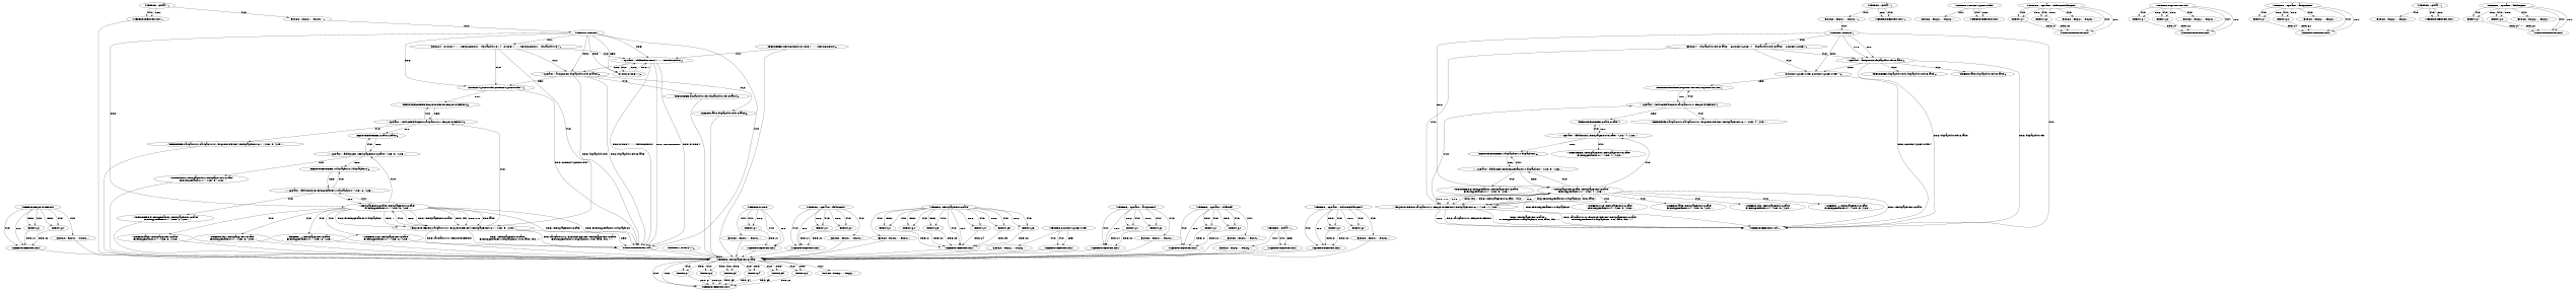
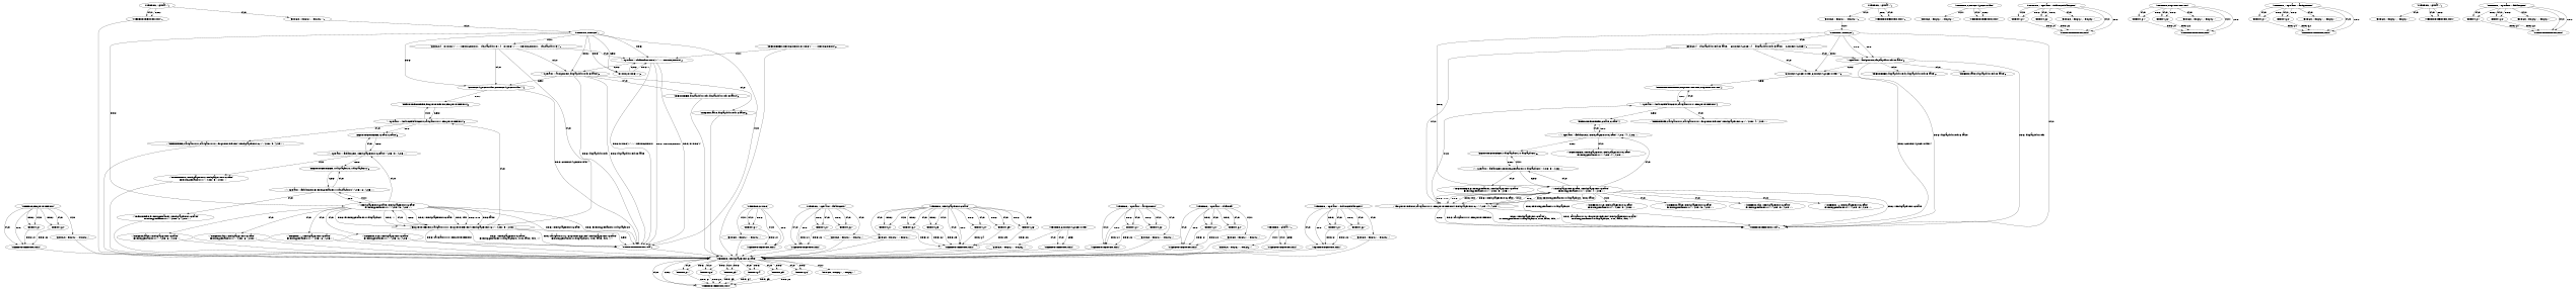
  digraph {
    n1 [label=<(METHOD,VRDisplayEvent.Create)>]
    n2 [label=<(PARAM,p1)>]
    n3 [label=<(PARAM,p2)>]
    n4 [label=<(PARAM,p3)>]
    n5 [label=<(PARAM,p4)>]
    n6 [label=<(PARAM,p5)>]
    n7 [label=<(PARAM,p6)>]
    n8 [label=<(BLOCK,&lt;empty&gt;,&lt;empty&gt;)>]
    n9 [label=<(METHOD_RETURN,ANY)>]
    n10 [label=<(METHOD,&lt;global&gt;)<SUB>1</SUB>>]
    n11 [label=<(BLOCK,&lt;empty&gt;,&lt;empty&gt;)<SUB>1</SUB>>]
    n12 [label=<(METHOD_RETURN,ANY)<SUB>1</SUB>>]
    n13 [label=<(METHOD,OnFocus)<SUB>1</SUB>>]
    n14 [label=<(BLOCK,{    display_blurred_ = false;    ConnectVSyncP...,{    display_blurred_ = false;    ConnectVSyncP...)<SUB>1</SUB>>]
    n15 [label=<(&lt;operator&gt;.assignment,display_blurred_ = false)<SUB>2</SUB>>]
    n16 [label=<(ConnectVSyncProvider,ConnectVSyncProvider())<SUB>3</SUB>>]
    n17 [label="<(VRDisplayEvent.Create,VRDisplayEvent::Create(\n      EventTypeNames::v...)<SUB>4</SUB>>"]
    n18 [label=<(METHOD_RETURN,void)<SUB>1</SUB>>]
    n19 [label="<(EnqueueVREvent,navigator_vr_-&gt;EnqueueVREvent(VRDisplayEvent::C...)<SUB>4</SUB>>"]
    n20 [label=<(IDENTIFIER,display_blurred_,display_blurred_ = false)<SUB>2</SUB>>]
    n21 [label=<(LITERAL,false,display_blurred_ = false)<SUB>2</SUB>>]
    n22 [label=<(FIELD_IDENTIFIER,EnqueueVREvent,EnqueueVREvent)<SUB>4</SUB>>]
    n23 [label="<(&lt;operator&gt;.fieldAccess,VRDisplayEvent::Create)<SUB>4</SUB>>"]
    n24 [label="<(&lt;operator&gt;.fieldAccess,EventTypeNames::vrdisplayfocus)<SUB>5</SUB>>"]
    n25 [label="<(LITERAL,true,VRDisplayEvent::Create(\n      EventTypeNames::v...)<SUB>5</SUB>>"]
    n26 [label="<(LITERAL,false,VRDisplayEvent::Create(\n      EventTypeNames::v...)<SUB>5</SUB>>"]
    n27 [label="<(LITERAL,this,VRDisplayEvent::Create(\n      EventTypeNames::v...)<SUB>5</SUB>>"]
    n28 [label="<(LITERAL,&quot;&quot;,VRDisplayEvent::Create(\n      EventTypeNames::v...)<SUB>5</SUB>>"]
    n29 [label=<(&lt;operator&gt;.indirectFieldAccess,navigator_vr_-&gt;EnqueueVREvent)<SUB>4</SUB>>]
    n30 [label="<(IDENTIFIER,navigator_vr_,navigator_vr_-&gt;EnqueueVREvent(VRDisplayEvent::C...)<SUB>4</SUB>>"]
    n31 [label=<(FIELD_IDENTIFIER,Create,Create)<SUB>4</SUB>>]
    n32 [label="<(IDENTIFIER,VRDisplayEvent,VRDisplayEvent::Create(\n      EventTypeNames::v...)<SUB>4</SUB>>"]
    n33 [label=<(FIELD_IDENTIFIER,vrdisplayfocus,vrdisplayfocus)<SUB>5</SUB>>]
    n34 [label="<(IDENTIFIER,EventTypeNames,VRDisplayEvent::Create(\n      EventTypeNames::v...)<SUB>5</SUB>>"]
    n35 [label=<(METHOD,ConnectVSyncProvider)>]
    n36 [label=<(BLOCK,&lt;empty&gt;,&lt;empty&gt;)>]
    n37 [label=<(METHOD_RETURN,ANY)>]
    n38 [label=<(METHOD,&lt;operator&gt;.indirectFieldAccess)>]
    n39 [label=<(PARAM,p1)>]
    n40 [label=<(PARAM,p2)>]
    n41 [label=<(BLOCK,&lt;empty&gt;,&lt;empty&gt;)>]
    n42 [label=<(METHOD_RETURN,ANY)>]
    n43 [label=<(METHOD,EnqueueVREvent)>]
    n44 [label=<(PARAM,p1)>]
    n45 [label=<(PARAM,p2)>]
    n46 [label=<(BLOCK,&lt;empty&gt;,&lt;empty&gt;)>]
    n47 [label=<(METHOD_RETURN,ANY)>]
    n48 [label=<(METHOD,&lt;operator&gt;.assignment)>]
    n49 [label=<(PARAM,p1)>]
    n50 [label=<(PARAM,p2)>]
    n51 [label=<(BLOCK,&lt;empty&gt;,&lt;empty&gt;)>]
    n52 [label=<(METHOD_RETURN,ANY)>]
    n53 [label=<(METHOD,&lt;global&gt;)<SUB>1</SUB>>]
    n54 [label=<(BLOCK,&lt;empty&gt;,&lt;empty&gt;)>]
    n55 [label=<(METHOD_RETURN,ANY)>]
    n56 [label=<(METHOD,&lt;operator&gt;.fieldAccess)>]
    n57 [label=<(PARAM,p1)>]
    n58 [label=<(PARAM,p2)>]
    n59 [label=<(BLOCK,&lt;empty&gt;,&lt;empty&gt;)>]
    n60 [label=<(METHOD_RETURN,ANY)>]
    n61 [label=<(METHOD,EnqueueVREvent)>]
    n62 [label=<(PARAM,p1)>]
    n63 [label=<(PARAM,p2)>]
    n64 [label=<(BLOCK,&lt;empty&gt;,&lt;empty&gt;)>]
    n65 [label=<(METHOD_RETURN,ANY)>]
    n66 [label=<(METHOD,&lt;global&gt;)<SUB>1</SUB>>]
    n67 [label=<(BLOCK,&lt;empty&gt;,&lt;empty&gt;)<SUB>1</SUB>>]
    n68 [label=<(METHOD_RETURN,ANY)<SUB>1</SUB>>]
    n69 [label=<(METHOD,OnFocus)<SUB>1</SUB>>]
    n70 [label=<(BLOCK,{   DVLOG(1) &lt;&lt; __FUNCTION__;    display_blurre...,{   DVLOG(1) &lt;&lt; __FUNCTION__;    display_blurre...)<SUB>1</SUB>>]
    n71 [label=<(&lt;operator&gt;.shiftLeft,DVLOG(1) &lt;&lt; __FUNCTION__)<SUB>2</SUB>>]
    n72 [label=<(DVLOG,DVLOG(1))<SUB>2</SUB>>]
    n73 [label=<(&lt;operator&gt;.assignment,display_blurred_ = false)<SUB>3</SUB>>]
    n74 [label=<(ConnectVSyncProvider,ConnectVSyncProvider())<SUB>4</SUB>>]
    n75 [label="<(VRDisplayEvent.Create,VRDisplayEvent::Create(\n      EventTypeNames::v...)<SUB>5</SUB>>"]
    n76 [label=<(METHOD_RETURN,void)<SUB>1</SUB>>]
    n77 [label="<(EnqueueVREvent,navigator_vr_-&gt;EnqueueVREvent(VRDisplayEvent::C...)<SUB>5</SUB>>"]
    n78 [label=<(IDENTIFIER,display_blurred_,display_blurred_ = false)<SUB>3</SUB>>]
    n79 [label=<(LITERAL,false,display_blurred_ = false)<SUB>3</SUB>>]
    n80 [label=<(FIELD_IDENTIFIER,EnqueueVREvent,EnqueueVREvent)<SUB>5</SUB>>]
    n81 [label="<(&lt;operator&gt;.fieldAccess,VRDisplayEvent::Create)<SUB>5</SUB>>"]
    n82 [label="<(&lt;operator&gt;.fieldAccess,EventTypeNames::vrdisplayfocus)<SUB>6</SUB>>"]
    n83 [label="<(LITERAL,true,VRDisplayEvent::Create(\n      EventTypeNames::v...)<SUB>6</SUB>>"]
    n84 [label="<(LITERAL,false,VRDisplayEvent::Create(\n      EventTypeNames::v...)<SUB>6</SUB>>"]
    n85 [label="<(LITERAL,this,VRDisplayEvent::Create(\n      EventTypeNames::v...)<SUB>6</SUB>>"]
    n86 [label="<(LITERAL,&quot;&quot;,VRDisplayEvent::Create(\n      EventTypeNames::v...)<SUB>6</SUB>>"]
    n87 [label=<(&lt;operator&gt;.indirectFieldAccess,navigator_vr_-&gt;EnqueueVREvent)<SUB>5</SUB>>]
    n88 [label=<(IDENTIFIER,__FUNCTION__,DVLOG(1) &lt;&lt; __FUNCTION__)<SUB>2</SUB>>]
-   n89 [label=<(LITERAL,1,DVLOG(1))<SUB>2</SUB>>]
    n90 [label="<(IDENTIFIER,navigator_vr_,navigator_vr_-&gt;EnqueueVREvent(VRDisplayEvent::C...)<SUB>5</SUB>>"]
    n91 [label=<(FIELD_IDENTIFIER,Create,Create)<SUB>5</SUB>>]
    n92 [label="<(IDENTIFIER,VRDisplayEvent,VRDisplayEvent::Create(\n      EventTypeNames::v...)<SUB>5</SUB>>"]
    n93 [label=<(FIELD_IDENTIFIER,vrdisplayfocus,vrdisplayfocus)<SUB>6</SUB>>]
    n94 [label="<(IDENTIFIER,EventTypeNames,VRDisplayEvent::Create(\n      EventTypeNames::v...)<SUB>6</SUB>>"]
    n95 [label=<(METHOD,DVLOG)>]
    n96 [label=<(PARAM,p1)>]
    n97 [label=<(BLOCK,&lt;empty&gt;,&lt;empty&gt;)>]
    n98 [label=<(METHOD_RETURN,ANY)>]
    n99 [label=<(METHOD,&lt;operator&gt;.fieldAccess)>]
    n100 [label=<(PARAM,p1)>]
    n101 [label=<(PARAM,p2)>]
    n102 [label=<(BLOCK,&lt;empty&gt;,&lt;empty&gt;)>]
    n103 [label=<(METHOD_RETURN,ANY)>]
    n104 [label=<(METHOD,VRDisplayEvent.Create)>]
    n105 [label=<(PARAM,p1)>]
    n106 [label=<(PARAM,p2)>]
    n107 [label=<(PARAM,p3)>]
    n108 [label=<(PARAM,p4)>]
    n109 [label=<(PARAM,p5)>]
    n110 [label=<(PARAM,p6)>]
    n111 [label=<(BLOCK,&lt;empty&gt;,&lt;empty&gt;)>]
    n112 [label=<(METHOD_RETURN,ANY)>]
    n113 [label=<(METHOD,ConnectVSyncProvider)>]
    n114 [label=<(BLOCK,&lt;empty&gt;,&lt;empty&gt;)>]
    n115 [label=<(METHOD_RETURN,ANY)>]
    n116 [label=<(METHOD,&lt;operator&gt;.assignment)>]
    n117 [label=<(PARAM,p1)>]
    n118 [label=<(PARAM,p2)>]
    n119 [label=<(BLOCK,&lt;empty&gt;,&lt;empty&gt;)>]
    n120 [label=<(METHOD_RETURN,ANY)>]
    n121 [label=<(METHOD,&lt;operator&gt;.shiftLeft)>]
    n122 [label=<(PARAM,p1)>]
    n123 [label=<(PARAM,p2)>]
    n124 [label=<(BLOCK,&lt;empty&gt;,&lt;empty&gt;)>]
    n125 [label=<(METHOD_RETURN,ANY)>]
    n126 [label=<(METHOD,&lt;global&gt;)<SUB>1</SUB>>]
    n127 [label=<(BLOCK,&lt;empty&gt;,&lt;empty&gt;)>]
    n128 [label=<(METHOD_RETURN,ANY)>]
    n129 [label=<(METHOD,&lt;operator&gt;.indirectFieldAccess)>]
    n130 [label=<(PARAM,p1)>]
    n131 [label=<(PARAM,p2)>]
    n132 [label=<(BLOCK,&lt;empty&gt;,&lt;empty&gt;)>]
    n133 [label=<(METHOD_RETURN,ANY)>]
    n1 -> n2 [label="AST: "]
    n1 -> n2 [label="DDG: "]
    n1 -> n3 [label="AST: "]
    n1 -> n3 [label="DDG: "]
    n1 -> n4 [label="AST: "]
    n1 -> n4 [label="DDG: "]
    n1 -> n5 [label="AST: "]
    n1 -> n5 [label="DDG: "]
    n1 -> n6 [label="AST: "]
    n1 -> n6 [label="DDG: "]
    n1 -> n7 [label="AST: "]
    n1 -> n7 [label="DDG: "]
    n1 -> n8 [label="AST: "]
    n1 -> n9 [label="AST: "]
    n1 -> n9 [label="CFG: "]
    n2 -> n9 [label="DDG: p1"]
    n3 -> n9 [label="DDG: p2"]
    n4 -> n9 [label="DDG: p3"]
    n5 -> n9 [label="DDG: p4"]
    n6 -> n9 [label="DDG: p5"]
    n7 -> n9 [label="DDG: p6"]
    n10 -> n11 [label="AST: "]
    n10 -> n12 [label="AST: "]
    n10 -> n12 [label="CFG: "]
    n11 -> n13 [label="AST: "]
    n13 -> n14 [label="AST: "]
    n13 -> n15 [label="CFG: "]
    n13 -> n15 [label="DDG: "]
    n13 -> n16 [label="DDG: "]
    n13 -> n17 [label="DDG: "]
    n13 -> n18 [label="AST: "]
    n14 -> n15 [label="AST: "]
    n14 -> n16 [label="AST: "]
    n14 -> n19 [label="AST: "]
    n15 -> n16 [label="CFG: "]
    n15 -> n18 [label="DDG: display_blurred_ = false"]
    n15 -> n18 [label="DDG: display_blurred_"]
    n15 -> n20 [label="AST: "]
    n15 -> n21 [label="AST: "]
    n16 -> n18 [label="DDG: ConnectVSyncProvider()"]
    n16 -> n22 [label="CFG: "]
    n17 -> n18 [label="DDG: VRDisplayEvent::Create"]
    n17 -> n18 [label="DDG: EventTypeNames::vrdisplayfocus"]
    n17 -> n19 [label="CFG: "]
    n17 -> n19 [label="DDG: EventTypeNames::vrdisplayfocus"]
    n17 -> n19 [label="DDG: false"]
    n17 -> n19 [label="DDG: true"]
    n17 -> n19 [label="DDG: &quot;&quot;"]
    n17 -> n19 [label="DDG: this"]
    n17 -> n19 [label="DDG: VRDisplayEvent::Create"]
    n17 -> n23 [label="AST: "]
    n17 -> n24 [label="AST: "]
    n17 -> n25 [label="AST: "]
    n17 -> n26 [label="AST: "]
    n17 -> n27 [label="AST: "]
    n17 -> n28 [label="AST: "]
    n19 -> n17 [label="AST: "]
    n19 -> n18 [label="CFG: "]
    n19 -> n18 [label="DDG: navigator_vr_-&gt;EnqueueVREvent"]
    n19 -> n18 [label="DDG: VRDisplayEvent::Create(\n      EventTypeNames::vrdisplayfocus, true, false, this, &quot;&quot;)"]
    n19 -> n18 [label="DDG: navigator_vr_-&gt;EnqueueVREvent(VRDisplayEvent::Create(\n      EventTypeNames::vrdisplayfocus, true, false, this, &quot;&quot;))"]
    n19 -> n29 [label="AST: "]
    n22 -> n29 [label="CFG: "]
    n23 -> n31 [label="AST: "]
    n23 -> n32 [label="AST: "]
    n23 -> n33 [label="CFG: "]
    n24 -> n17 [label="CFG: "]
    n24 -> n33 [label="AST: "]
    n24 -> n34 [label="AST: "]
    n29 -> n22 [label="AST: "]
    n29 -> n30 [label="AST: "]
    n29 -> n31 [label="CFG: "]
    n31 -> n23 [label="CFG: "]
    n33 -> n24 [label="CFG: "]
    n35 -> n36 [label="AST: "]
    n35 -> n37 [label="AST: "]
    n35 -> n37 [label="CFG: "]
    n38 -> n39 [label="AST: "]
    n38 -> n39 [label="DDG: "]
    n38 -> n40 [label="AST: "]
    n38 -> n40 [label="DDG: "]
    n38 -> n41 [label="AST: "]
    n38 -> n42 [label="AST: "]
    n38 -> n42 [label="CFG: "]
    n39 -> n42 [label="DDG: p1"]
    n40 -> n42 [label="DDG: p2"]
    n43 -> n44 [label="AST: "]
    n43 -> n44 [label="DDG: "]
    n43 -> n45 [label="AST: "]
    n43 -> n45 [label="DDG: "]
    n43 -> n46 [label="AST: "]
    n43 -> n47 [label="AST: "]
    n43 -> n47 [label="CFG: "]
    n44 -> n47 [label="DDG: p1"]
    n45 -> n47 [label="DDG: p2"]
    n48 -> n49 [label="AST: "]
    n48 -> n49 [label="DDG: "]
    n48 -> n50 [label="AST: "]
    n48 -> n50 [label="DDG: "]
    n48 -> n51 [label="AST: "]
    n48 -> n52 [label="AST: "]
    n48 -> n52 [label="CFG: "]
    n49 -> n52 [label="DDG: p1"]
    n50 -> n52 [label="DDG: p2"]
    n53 -> n54 [label="AST: "]
    n53 -> n55 [label="AST: "]
    n53 -> n55 [label="CFG: "]
    n56 -> n57 [label="AST: "]
    n56 -> n57 [label="DDG: "]
    n56 -> n58 [label="AST: "]
    n56 -> n58 [label="DDG: "]
    n56 -> n59 [label="AST: "]
    n56 -> n60 [label="AST: "]
    n56 -> n60 [label="CFG: "]
    n57 -> n60 [label="DDG: p1"]
    n58 -> n60 [label="DDG: p2"]
    n61 -> n62 [label="AST: "]
    n61 -> n62 [label="DDG: "]
    n61 -> n63 [label="AST: "]
    n61 -> n63 [label="DDG: "]
    n61 -> n64 [label="AST: "]
    n61 -> n65 [label="AST: "]
    n61 -> n65 [label="CFG: "]
    n62 -> n65 [label="DDG: p1"]
    n63 -> n65 [label="DDG: p2"]
    n64 -> n1
    n65 -> n1
    n66 -> n67 [label="AST: "]
    n66 -> n68 [label="AST: "]
    n66 -> n68 [label="CFG: "]
    n67 -> n69 [label="AST: "]
    n68 -> n1
    n69 -> n70 [label="AST: "]
    n69 -> n71 [label="DDG: "]
    n69 -> n72 [label="CFG: "]
    n69 -> n72 [label="DDG: "]
    n69 -> n73 [label="DDG: "]
    n69 -> n74 [label="DDG: "]
    n69 -> n75 [label="DDG: "]
    n69 -> n76 [label="AST: "]
    n70 -> n71 [label="AST: "]
    n70 -> n73 [label="AST: "]
    n70 -> n74 [label="AST: "]
    n70 -> n77 [label="AST: "]
-   n71 -> n72 [label="AST: "]
    n71 -> n73 [label="CFG: "]
    n71 -> n76 [label="DDG: DVLOG(1)"]
    n71 -> n76 [label="DDG: DVLOG(1) &lt;&lt; __FUNCTION__"]
    n71 -> n76 [label="DDG: __FUNCTION__"]
    n72 -> n71 [label="CFG: "]
    n72 -> n71 [label="DDG: 1"]
    n73 -> n74 [label="CFG: "]
    n73 -> n76 [label="DDG: display_blurred_ = false"]
    n73 -> n76 [label="DDG: display_blurred_"]
    n73 -> n78 [label="AST: "]
    n73 -> n79 [label="AST: "]
    n74 -> n76 [label="DDG: ConnectVSyncProvider()"]
    n74 -> n80 [label="CFG: "]
    n75 -> n76 [label="DDG: VRDisplayEvent::Create"]
    n75 -> n76 [label="DDG: EventTypeNames::vrdisplayfocus"]
    n75 -> n77 [label="CFG: "]
    n75 -> n77 [label="DDG: VRDisplayEvent::Create"]
    n75 -> n77 [label="DDG: this"]
    n75 -> n77 [label="DDG: true"]
    n75 -> n77 [label="DDG: false"]
    n75 -> n77 [label="DDG: EventTypeNames::vrdisplayfocus"]
    n75 -> n77 [label="DDG: &quot;&quot;"]
    n75 -> n81 [label="AST: "]
    n75 -> n82 [label="AST: "]
    n75 -> n83 [label="AST: "]
    n75 -> n84 [label="AST: "]
    n75 -> n85 [label="AST: "]
    n75 -> n86 [label="AST: "]
    n76 -> n1
    n77 -> n75 [label="AST: "]
    n77 -> n76 [label="CFG: "]
    n77 -> n76 [label="DDG: navigator_vr_-&gt;EnqueueVREvent"]
    n77 -> n76 [label="DDG: VRDisplayEvent::Create(\n      EventTypeNames::vrdisplayfocus, true, false, this, &quot;&quot;)"]
    n77 -> n76 [label="DDG: navigator_vr_-&gt;EnqueueVREvent(VRDisplayEvent::Create(\n      EventTypeNames::vrdisplayfocus, true, false, this, &quot;&quot;))"]
    n77 -> n87 [label="AST: "]
    n78 -> n1
    n79 -> n1
    n80 -> n87 [label="CFG: "]
    n81 -> n91 [label="AST: "]
    n81 -> n92 [label="AST: "]
    n81 -> n93 [label="CFG: "]
    n82 -> n75 [label="CFG: "]
    n82 -> n93 [label="AST: "]
    n82 -> n94 [label="AST: "]
    n83 -> n1
    n84 -> n1
    n85 -> n1
    n86 -> n1
    n87 -> n80 [label="AST: "]
    n87 -> n90 [label="AST: "]
    n87 -> n91 [label="CFG: "]
    n88 -> n1
    n88 -> n71 [label="AST: "]
-   n89 -> n1
    n90 -> n1
    n91 -> n81 [label="CFG: "]
    n92 -> n1
    n93 -> n82 [label="CFG: "]
    n94 -> n1
    n95 -> n96 [label="AST: "]
    n95 -> n96 [label="DDG: "]
    n95 -> n97 [label="AST: "]
    n95 -> n98 [label="AST: "]
    n95 -> n98 [label="CFG: "]
    n96 -> n98 [label="DDG: p1"]
    n97 -> n1
    n98 -> n1
    n99 -> n100 [label="AST: "]
    n99 -> n100 [label="DDG: "]
    n99 -> n101 [label="AST: "]
    n99 -> n101 [label="DDG: "]
    n99 -> n102 [label="AST: "]
    n99 -> n103 [label="AST: "]
    n99 -> n103 [label="CFG: "]
    n100 -> n103 [label="DDG: p1"]
    n101 -> n103 [label="DDG: p2"]
    n102 -> n1
    n103 -> n1
    n104 -> n105 [label="AST: "]
    n104 -> n105 [label="DDG: "]
    n104 -> n106 [label="AST: "]
    n104 -> n106 [label="DDG: "]
    n104 -> n107 [label="AST: "]
    n104 -> n107 [label="DDG: "]
    n104 -> n108 [label="AST: "]
    n104 -> n108 [label="DDG: "]
    n104 -> n109 [label="AST: "]
    n104 -> n109 [label="DDG: "]
    n104 -> n110 [label="AST: "]
    n104 -> n110 [label="DDG: "]
    n104 -> n111 [label="AST: "]
    n104 -> n112 [label="AST: "]
    n104 -> n112 [label="CFG: "]
    n105 -> n112 [label="DDG: p1"]
    n106 -> n112 [label="DDG: p2"]
    n107 -> n112 [label="DDG: p3"]
    n108 -> n112 [label="DDG: p4"]
    n109 -> n112 [label="DDG: p5"]
    n110 -> n112 [label="DDG: p6"]
    n111 -> n1
    n112 -> n1
    n113 -> n114 [label="AST: "]
    n113 -> n115 [label="AST: "]
    n113 -> n115 [label="CFG: "]
    n114 -> n1
    n115 -> n1
    n116 -> n117 [label="AST: "]
    n116 -> n117 [label="DDG: "]
    n116 -> n118 [label="AST: "]
    n116 -> n118 [label="DDG: "]
    n116 -> n119 [label="AST: "]
    n116 -> n120 [label="AST: "]
    n116 -> n120 [label="CFG: "]
    n117 -> n120 [label="DDG: p1"]
    n118 -> n120 [label="DDG: p2"]
    n119 -> n1
    n120 -> n1
    n121 -> n122 [label="AST: "]
    n121 -> n122 [label="DDG: "]
    n121 -> n123 [label="AST: "]
    n121 -> n123 [label="DDG: "]
    n121 -> n124 [label="AST: "]
    n121 -> n125 [label="AST: "]
    n121 -> n125 [label="CFG: "]
    n122 -> n125 [label="DDG: p1"]
    n123 -> n125 [label="DDG: p2"]
    n124 -> n1
    n125 -> n1
    n126 -> n127 [label="AST: "]
    n126 -> n128 [label="AST: "]
    n126 -> n128 [label="CFG: "]
    n127 -> n1
    n128 -> n1
    n129 -> n130 [label="AST: "]
    n129 -> n130 [label="DDG: "]
    n129 -> n131 [label="AST: "]
    n129 -> n131 [label="DDG: "]
    n129 -> n132 [label="AST: "]
    n129 -> n133 [label="AST: "]
    n129 -> n133 [label="CFG: "]
    n130 -> n133 [label="DDG: p1"]
    n131 -> n133 [label="DDG: p2"]
    n132 -> n1
    n133 -> n1
  }
